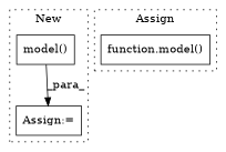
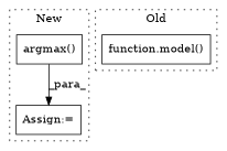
  digraph {
    node [a=75 shape=box]
-   n1 [l="10,1" label="model()" s="1955,1969"]
+   n1 [l="10,1" label="argmax()" s="1955,1969"]
    n2 [a=68 l=3 label="Assign:=" s=1943]
    n3 [l="6,1" label="function.model()" s="2712,2719"]
    subgraph cluster_1 {
      label=New
      style=dotted
      n1
      n2
    }
    subgraph cluster_2 {
-     label=Assign
+     label=Old
      style=dotted
      n3
    }
    n1 -> n2 [label=_para_]
  }
